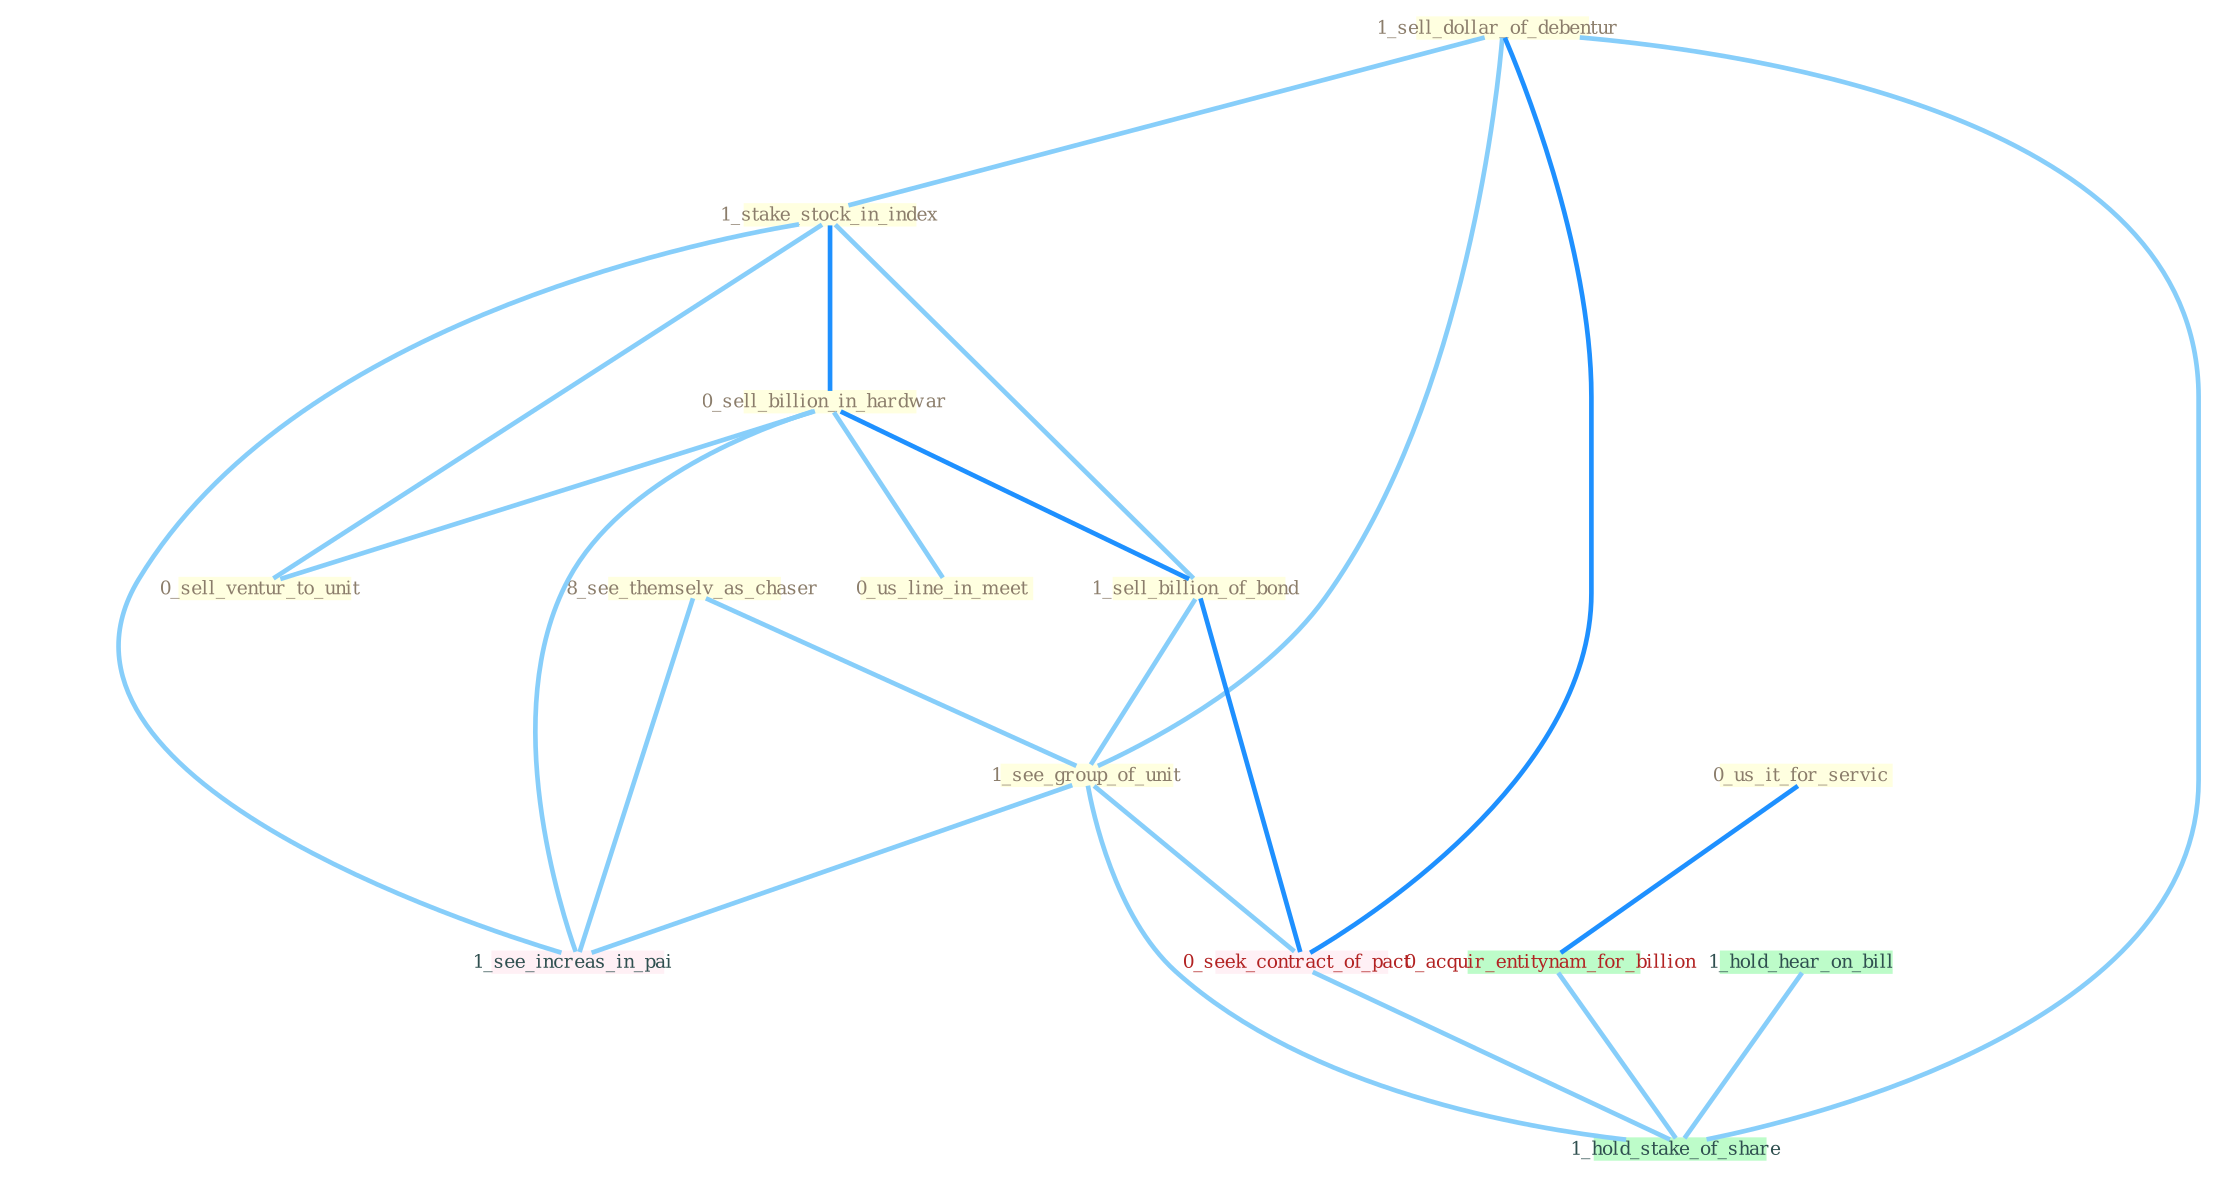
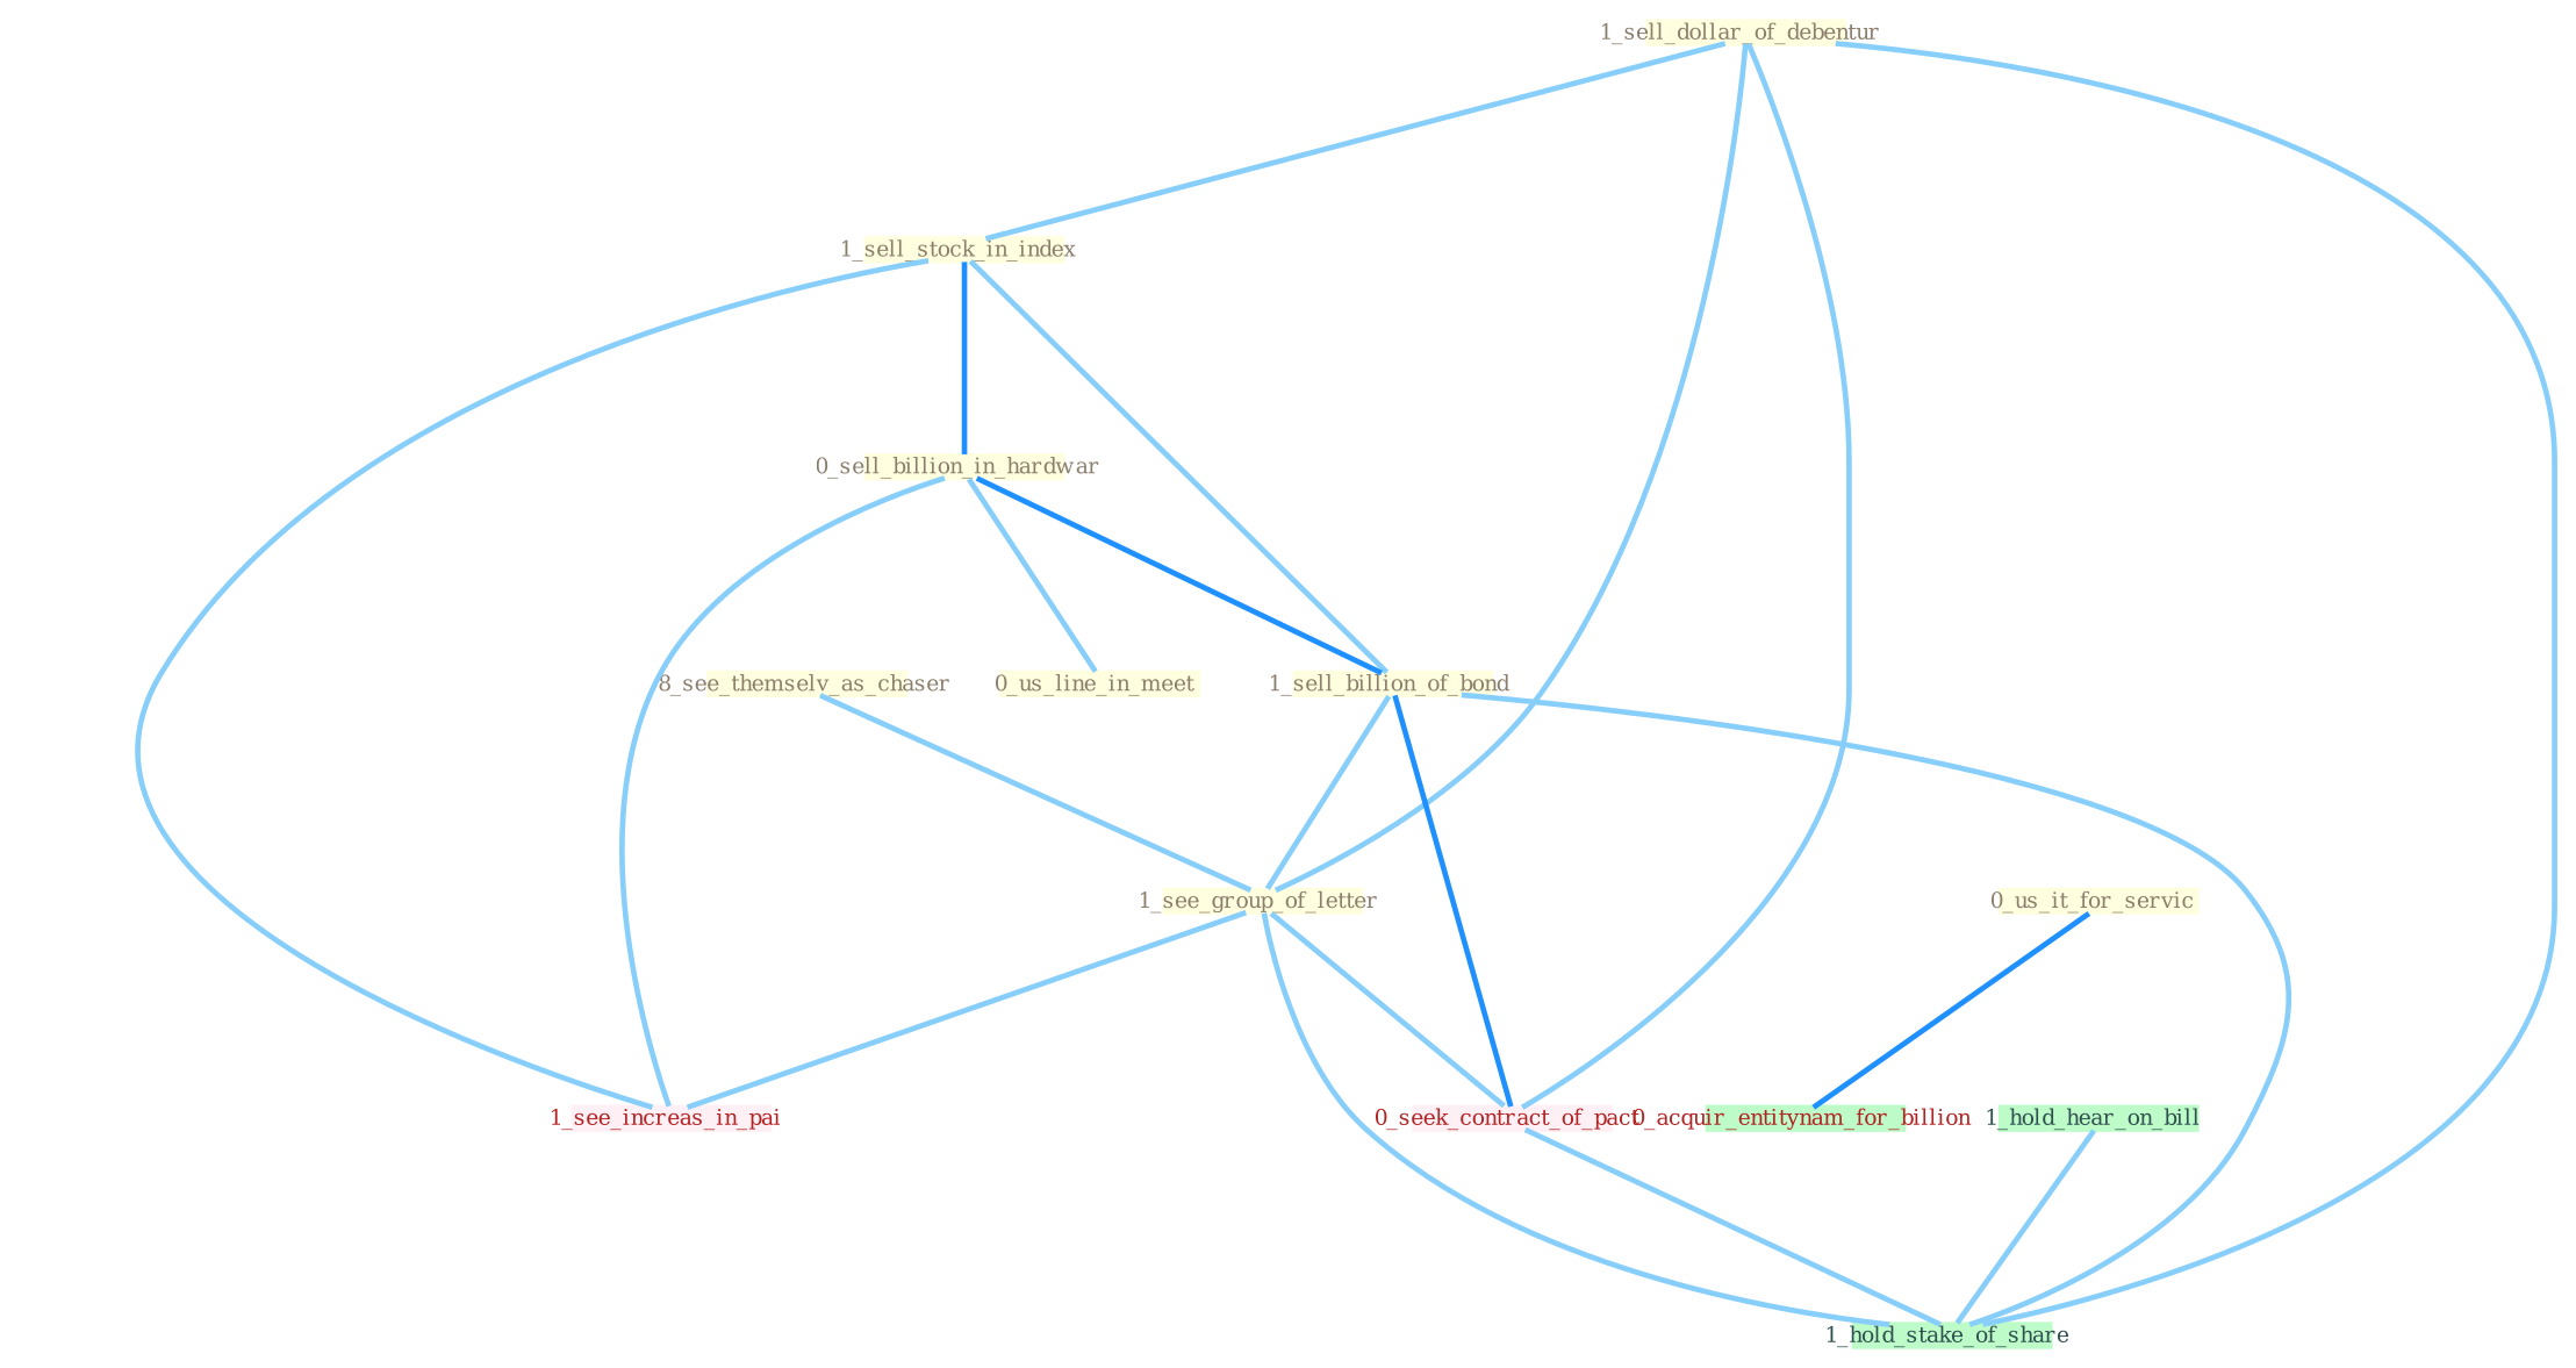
  graph {
    node [color="#ffffe0" fixedsize=true fontcolor="#8b7d6b" fontsize=4 shape=polygon style=filled]
    edge [color="#87cefa" w=1]
    "1_sell_dollar_of_debentur " [height=.06 width=.5]
-   "1_sell_stock_in_index " [height=.06 width=.5 label="1_stake_stock_in_index"]
+   "1_sell_stock_in_index " [height=.06 width=.5]
    "0_us_it_for_servic " [height=.06 width=.5]
    n4 [height=.06 label="8_see_themselv_as_chaser" width=.5]
    "0_sell_billion_in_hardwar " [height=.06 width=.5]
    "0_us_line_in_meet " [height=.06 width=.5]
-   "0_sell_ventur_to_unit " [height=.06 width=.5]
    "1_sell_billion_of_bond " [height=.06 width=.5]
-   "1_see_group_of_letter " [height=.06 width=.5 label="1_see_group_of_unit"]
+   "1_see_group_of_letter " [height=.06 width=.5]
    "0_seek_contract_of_pact " [color="#fff0f5" fontcolor="#b22222" height=.06 width=.5]
-   "1_see_increas_in_pai " [color="#fff0f5" fontcolor="#2f4f4f" height=.06 width=.5]
+   "1_see_increas_in_pai " [color="#fff0f5" fontcolor="#b22222" height=.06 width=.5]
    "1_hold_stake_of_share " [color="#BDFCC9" fontcolor="#2f4f4f" height=.06 width=.5]
    "0_acquir_entitynam_for_billion " [color="#BDFCC9" fontcolor="#b22222" height=.06 width=.5]
    "1_hold_hear_on_bill " [color="#BDFCC9" fontcolor="#2f4f4f" height=.06 width=.5]
    subgraph sub_1 {
      "1_sell_dollar_of_debentur "
      "1_sell_stock_in_index "
      "0_us_it_for_servic "
      n4
      "0_sell_billion_in_hardwar "
      "0_us_line_in_meet "
-     "0_sell_ventur_to_unit "
      "1_sell_billion_of_bond "
      "1_see_group_of_letter "
    }
    subgraph sub_2 {
      "0_seek_contract_of_pact "
      "1_see_increas_in_pai "
    }
    "1_sell_dollar_of_debentur " -- "1_sell_stock_in_index "
    "1_sell_dollar_of_debentur " -- "1_see_group_of_letter "
-   "1_sell_dollar_of_debentur " -- "0_seek_contract_of_pact " [color="#1e90ff"]
+   "1_sell_dollar_of_debentur " -- "0_seek_contract_of_pact "
    "1_sell_dollar_of_debentur " -- "1_hold_stake_of_share "
    "1_sell_stock_in_index " -- "0_sell_billion_in_hardwar " [color="#1e90ff" w=2]
-   "1_sell_stock_in_index " -- "0_sell_ventur_to_unit "
    "1_sell_stock_in_index " -- "1_sell_billion_of_bond "
    "1_sell_stock_in_index " -- "1_see_increas_in_pai "
    "0_us_it_for_servic " -- "0_acquir_entitynam_for_billion " [color="#1e90ff"]
    n4 -- "1_see_group_of_letter "
-   n4 -- "1_see_increas_in_pai "
    "0_sell_billion_in_hardwar " -- "0_us_line_in_meet "
-   "0_sell_billion_in_hardwar " -- "0_sell_ventur_to_unit "
    "0_sell_billion_in_hardwar " -- "1_sell_billion_of_bond " [color="#1e90ff" w=2]
    "0_sell_billion_in_hardwar " -- "1_see_increas_in_pai "
    "1_sell_billion_of_bond " -- "1_see_group_of_letter "
    "1_sell_billion_of_bond " -- "0_seek_contract_of_pact " [color="#1e90ff"]
-   "0_acquir_entitynam_for_billion " -- "1_hold_stake_of_share "
+   "1_sell_billion_of_bond " -- "1_hold_stake_of_share "
    "1_see_group_of_letter " -- "0_seek_contract_of_pact "
    "1_see_group_of_letter " -- "1_see_increas_in_pai "
    "1_see_group_of_letter " -- "1_hold_stake_of_share "
    "0_seek_contract_of_pact " -- "1_hold_stake_of_share "
    "1_hold_hear_on_bill " -- "1_hold_stake_of_share "
  }
